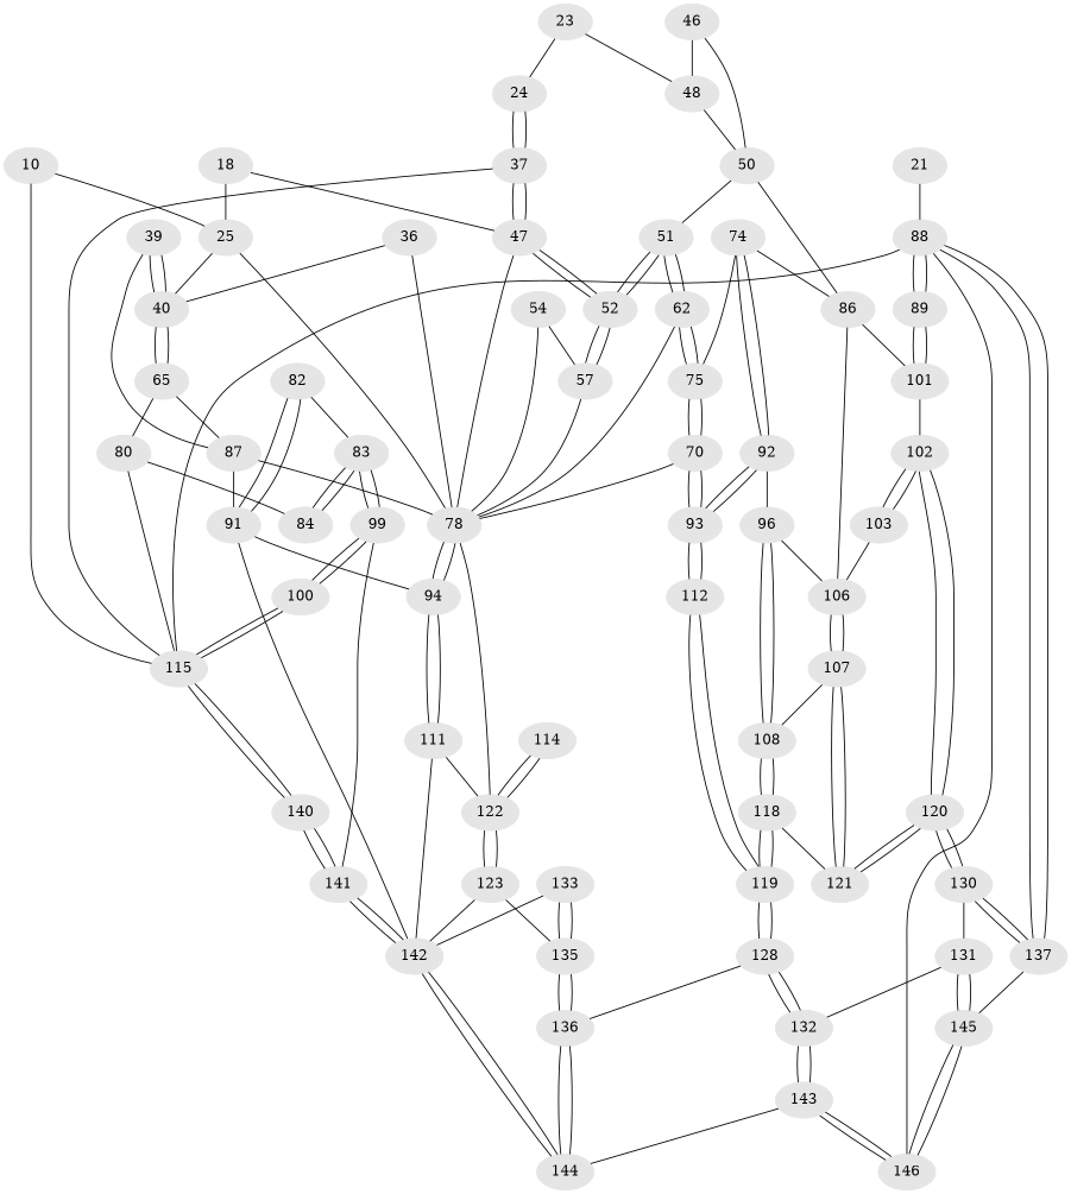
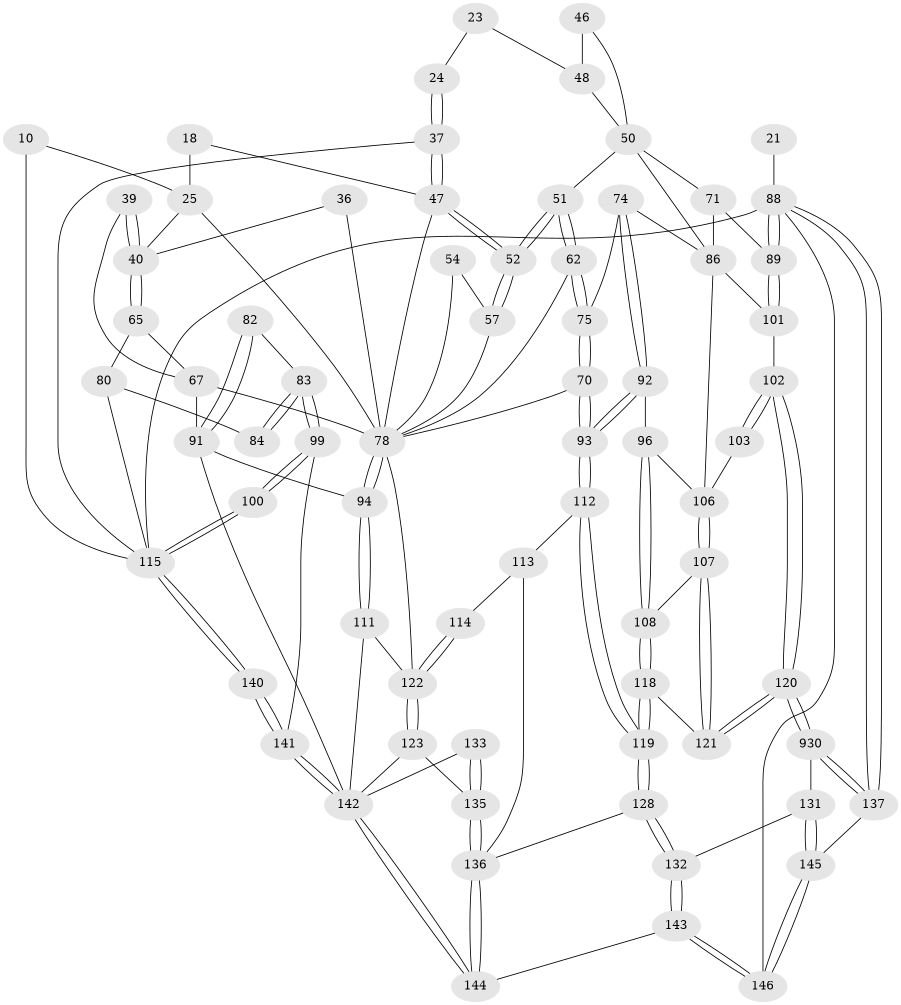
  graph {
    node [color=gray90 style=filled]
    10 [super="+9"]
    25 [super="+13"]
    115 [super="+81+14"]
    40 [super="+27+29+38"]
    78 [super="+77+66+63+55+56+34"]
    140
    18
    47 [super="+32"]
    52
    23
    24
    48 [super="+41"]
    88 [super="+87+22"]
    89 [super="+70+43"]
    137
    146
    21
    37 [super="+16+15"]
    50 [super="+49+45"]
    65
    94
    122 [super="+110+109"]
    36 [super="+30"]
    39
-   67 [super="+58+64" label=87]
+   67 [super="+58+64"]
    91 [super="+90+69"]
    80 [super="+79"]
    46 [super="+42"]
    51
+   71 [super="+60+44"]
    86 [super="+85+73+61"]
    57 [super="+53"]
    62
    101
    106 [super="+98+97+95"]
    75
    54
    n38 [label=70]
    84
    142 [super="+134+124+117"]
    74
    92
    93
    96
    112
    111
    123
    82
    83
    99
    100
    141 [super="+138+139"]
    102
    107
    145
    144
    108
+   113
    119
    118
    103
    120
    121
-   130
+   130 [label=930]
    114
    136 [super="+129+125"]
    128
    132
    131
    135 [super="+126+127"]
    143
    133
    10 -- 25
    10 -- 115 [weight=2]
    25 -- 40
    25 -- 78
    115 -- 140
    115 -- 140
    40 -- 65
    40 -- 65
    78 -- 94
    78 -- 94
    78 -- 122
    140 -- 141 [weight=2]
    140 -- 141
    18 -- 25 [weight=2]
    18 -- 47
    47 -- 78
    47 -- 52
    47 -- 52
    52 -- 57
    52 -- 57
    23 -- 24
    23 -- 48
    24 -- 37 [weight=2]
    24 -- 37
    48 -- 50
    88 -- 115 [weight=3]
    88 -- 89 [weight=2]
    88 -- 89
    88 -- 137
    88 -- 137
    88 -- 146
    89 -- 101
    89 -- 101
    137 -- 145
    21 -- 88 [weight=2]
    37 -- 115
    37 -- 47 [weight=2]
    37 -- 47
    50 -- 51
+   50 -- 71
    50 -- 86
    65 -- 67
    65 -- 80
    94 -- 111
    94 -- 111
    122 -- 123
    122 -- 123
    36 -- 40 [weight=2]
    36 -- 78 [weight=2]
    39 -- 40 [weight=2]
    39 -- 40
    39 -- 67
    67 -- 78 [weight=2]
    67 -- 91 [weight=2]
    91 -- 94
    91 -- 142
    80 -- 115
    80 -- 84 [weight=2]
    46 -- 48 [weight=2]
    46 -- 50
    51 -- 52
    51 -- 52
    51 -- 62
    51 -- 62
+   71 -- 89 [weight=2]
+   71 -- 86 [weight=2]
    86 -- 101
    86 -- 106 [weight=2]
    57 -- 78
    62 -- 78
    62 -- 75
    62 -- 75
    101 -- 102
    106 -- 107
    106 -- 107
    75 -- n38
    75 -- n38
    54 -- 78
    54 -- 57 [weight=2]
    n38 -- 78
    n38 -- 93
    n38 -- 93
    142 -- 144
    142 -- 144
    74 -- 86
    74 -- 75
    74 -- 92
    74 -- 92
    92 -- 93
    92 -- 93
    92 -- 96
    93 -- 112
    93 -- 112
    96 -- 106
    96 -- 108
    96 -- 108
+   112 -- 113
    112 -- 119
    112 -- 119
    111 -- 122
    111 -- 142
    123 -- 142
    123 -- 135
    82 -- 91 [weight=2]
    82 -- 91
    82 -- 83
    83 -- 84
    83 -- 84
    83 -- 99
    83 -- 99
    99 -- 100
    99 -- 100
    99 -- 141
    100 -- 115 [weight=2]
    100 -- 115
    141 -- 142 [weight=3]
    141 -- 142
    102 -- 103
    102 -- 103
    102 -- 120
    102 -- 120
    107 -- 108
    107 -- 121
    107 -- 121
    145 -- 146
    145 -- 146
    108 -- 118
    108 -- 118
+   113 -- 114
+   113 -- 136
    119 -- 128
    119 -- 128
    118 -- 119
    118 -- 119
    118 -- 121
    103 -- 106 [weight=2]
    120 -- 121
    120 -- 121
    120 -- 130
    120 -- 130
    130 -- 137
    130 -- 137
    130 -- 131
    114 -- 122 [weight=2]
    114 -- 122
    136 -- 144
    136 -- 144
    128 -- 136
    128 -- 132
    128 -- 132
    132 -- 143
    132 -- 143
    131 -- 145
    131 -- 145
    131 -- 132
    135 -- 136 [weight=2]
    135 -- 136
    143 -- 146
    143 -- 146
    143 -- 144
    133 -- 142
    133 -- 135 [weight=2]
    133 -- 135
  }
